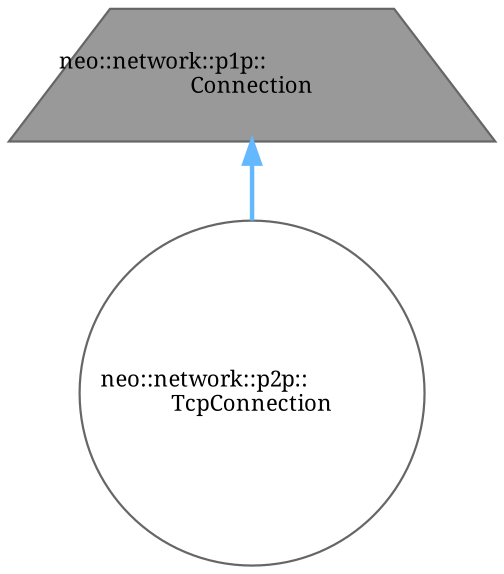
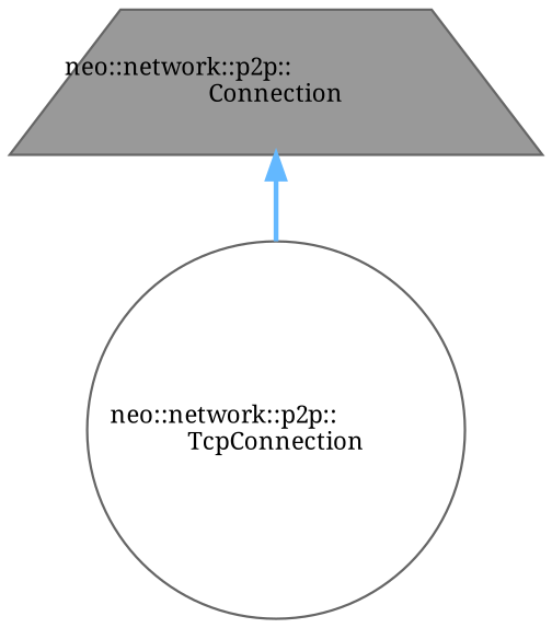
  digraph {
    fontname="Noto Serif"
    node [color=gray40 fontname="Noto Serif" fontsize=10 style=filled]
-   n1 [fillcolor=grey60 fontcolor=black height=0.2 label="neo::network::p1p::\lConnection" shape=trapezium width=0.4]
+   n1 [fillcolor=grey60 fontcolor=black height=0.2 label="neo::network::p2p::\lConnection" shape=trapezium width=0.4]
    n2 [fillcolor=white height=0.2 label="neo::network::p2p::\lTcpConnection" shape=circle width=0.4]
    n1 -> n2 [color=steelblue1 dir=back fontname="Noto Serif" fontsize=10 labelfontname=Helvetica labelfontsize=10 style=bold]
  }
